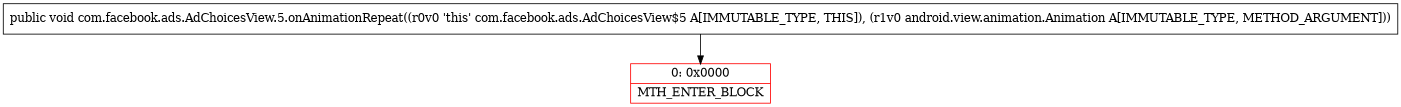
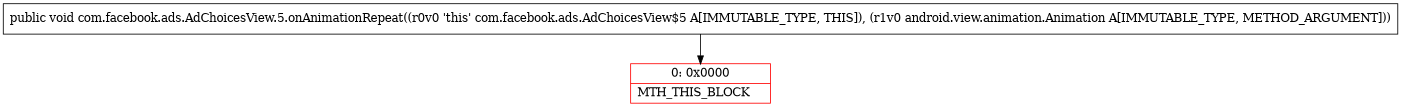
  digraph {
    node [shape=record]
-   n1 [color=red label="{0\:\ 0x0000|MTH_ENTER_BLOCK\l}"]
+   n1 [color=red label="{0\:\ 0x0000|MTH_THIS_BLOCK\l}"]
    n2 [label="{public void com.facebook.ads.AdChoicesView.5.onAnimationRepeat((r0v0 'this' com.facebook.ads.AdChoicesView$5 A[IMMUTABLE_TYPE, THIS]), (r1v0 android.view.animation.Animation A[IMMUTABLE_TYPE, METHOD_ARGUMENT])) }"]
    subgraph cluster_1 {
      label="R(0)"
    }
    n2 -> n1
  }
